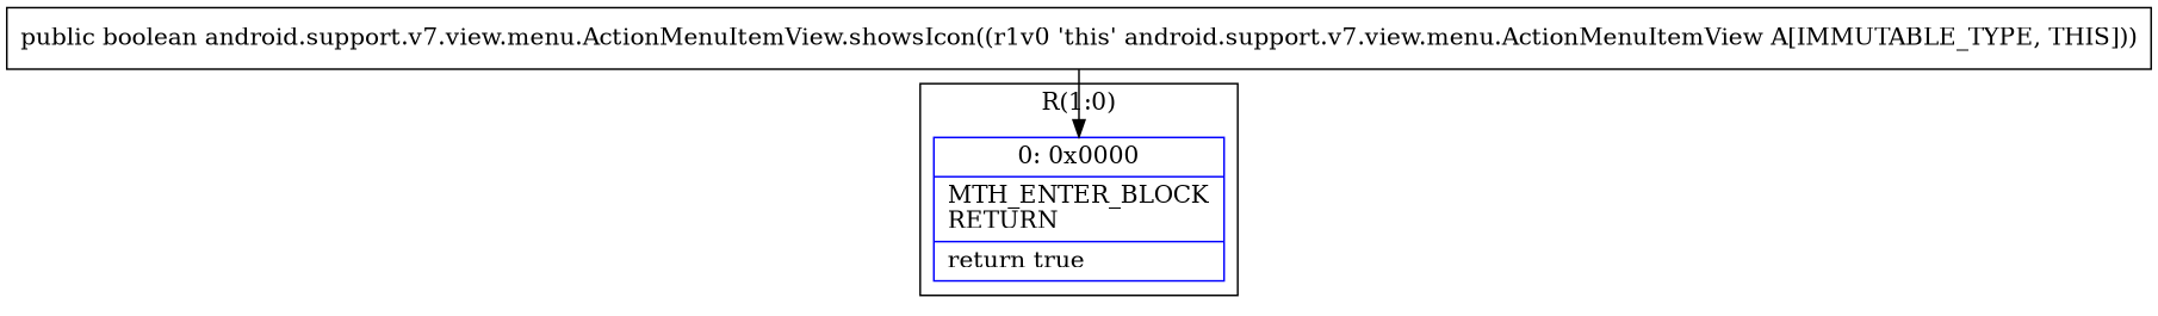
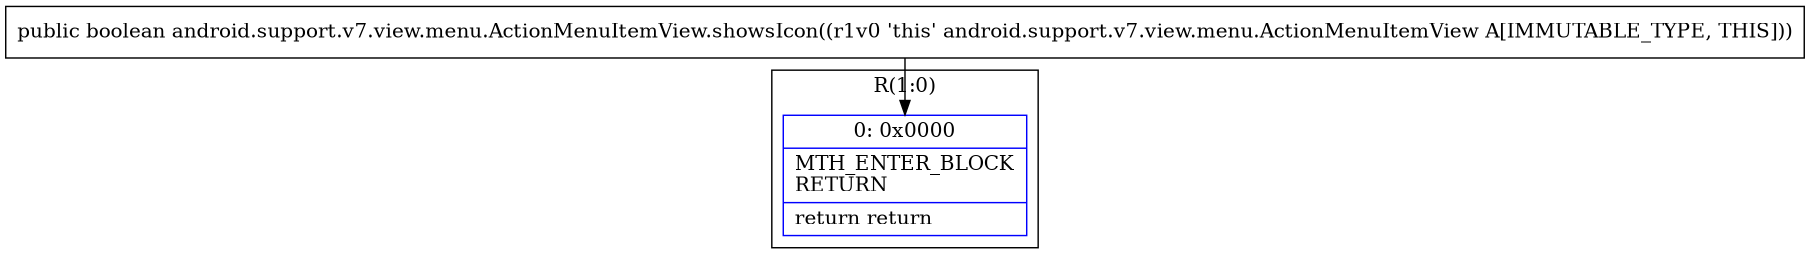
  digraph {
    node [shape=record]
-   n1 [color=blue label="{0\:\ 0x0000|MTH_ENTER_BLOCK\lRETURN\l|return true\l}"]
+   n1 [color=blue label="{0\:\ 0x0000|MTH_ENTER_BLOCK\lRETURN\l|return return\l}"]
    n2 [label="{public boolean android.support.v7.view.menu.ActionMenuItemView.showsIcon((r1v0 'this' android.support.v7.view.menu.ActionMenuItemView A[IMMUTABLE_TYPE, THIS])) }"]
    subgraph cluster_1 {
      label="R(1:0)"
      n1
    }
    n2 -> n1
  }
